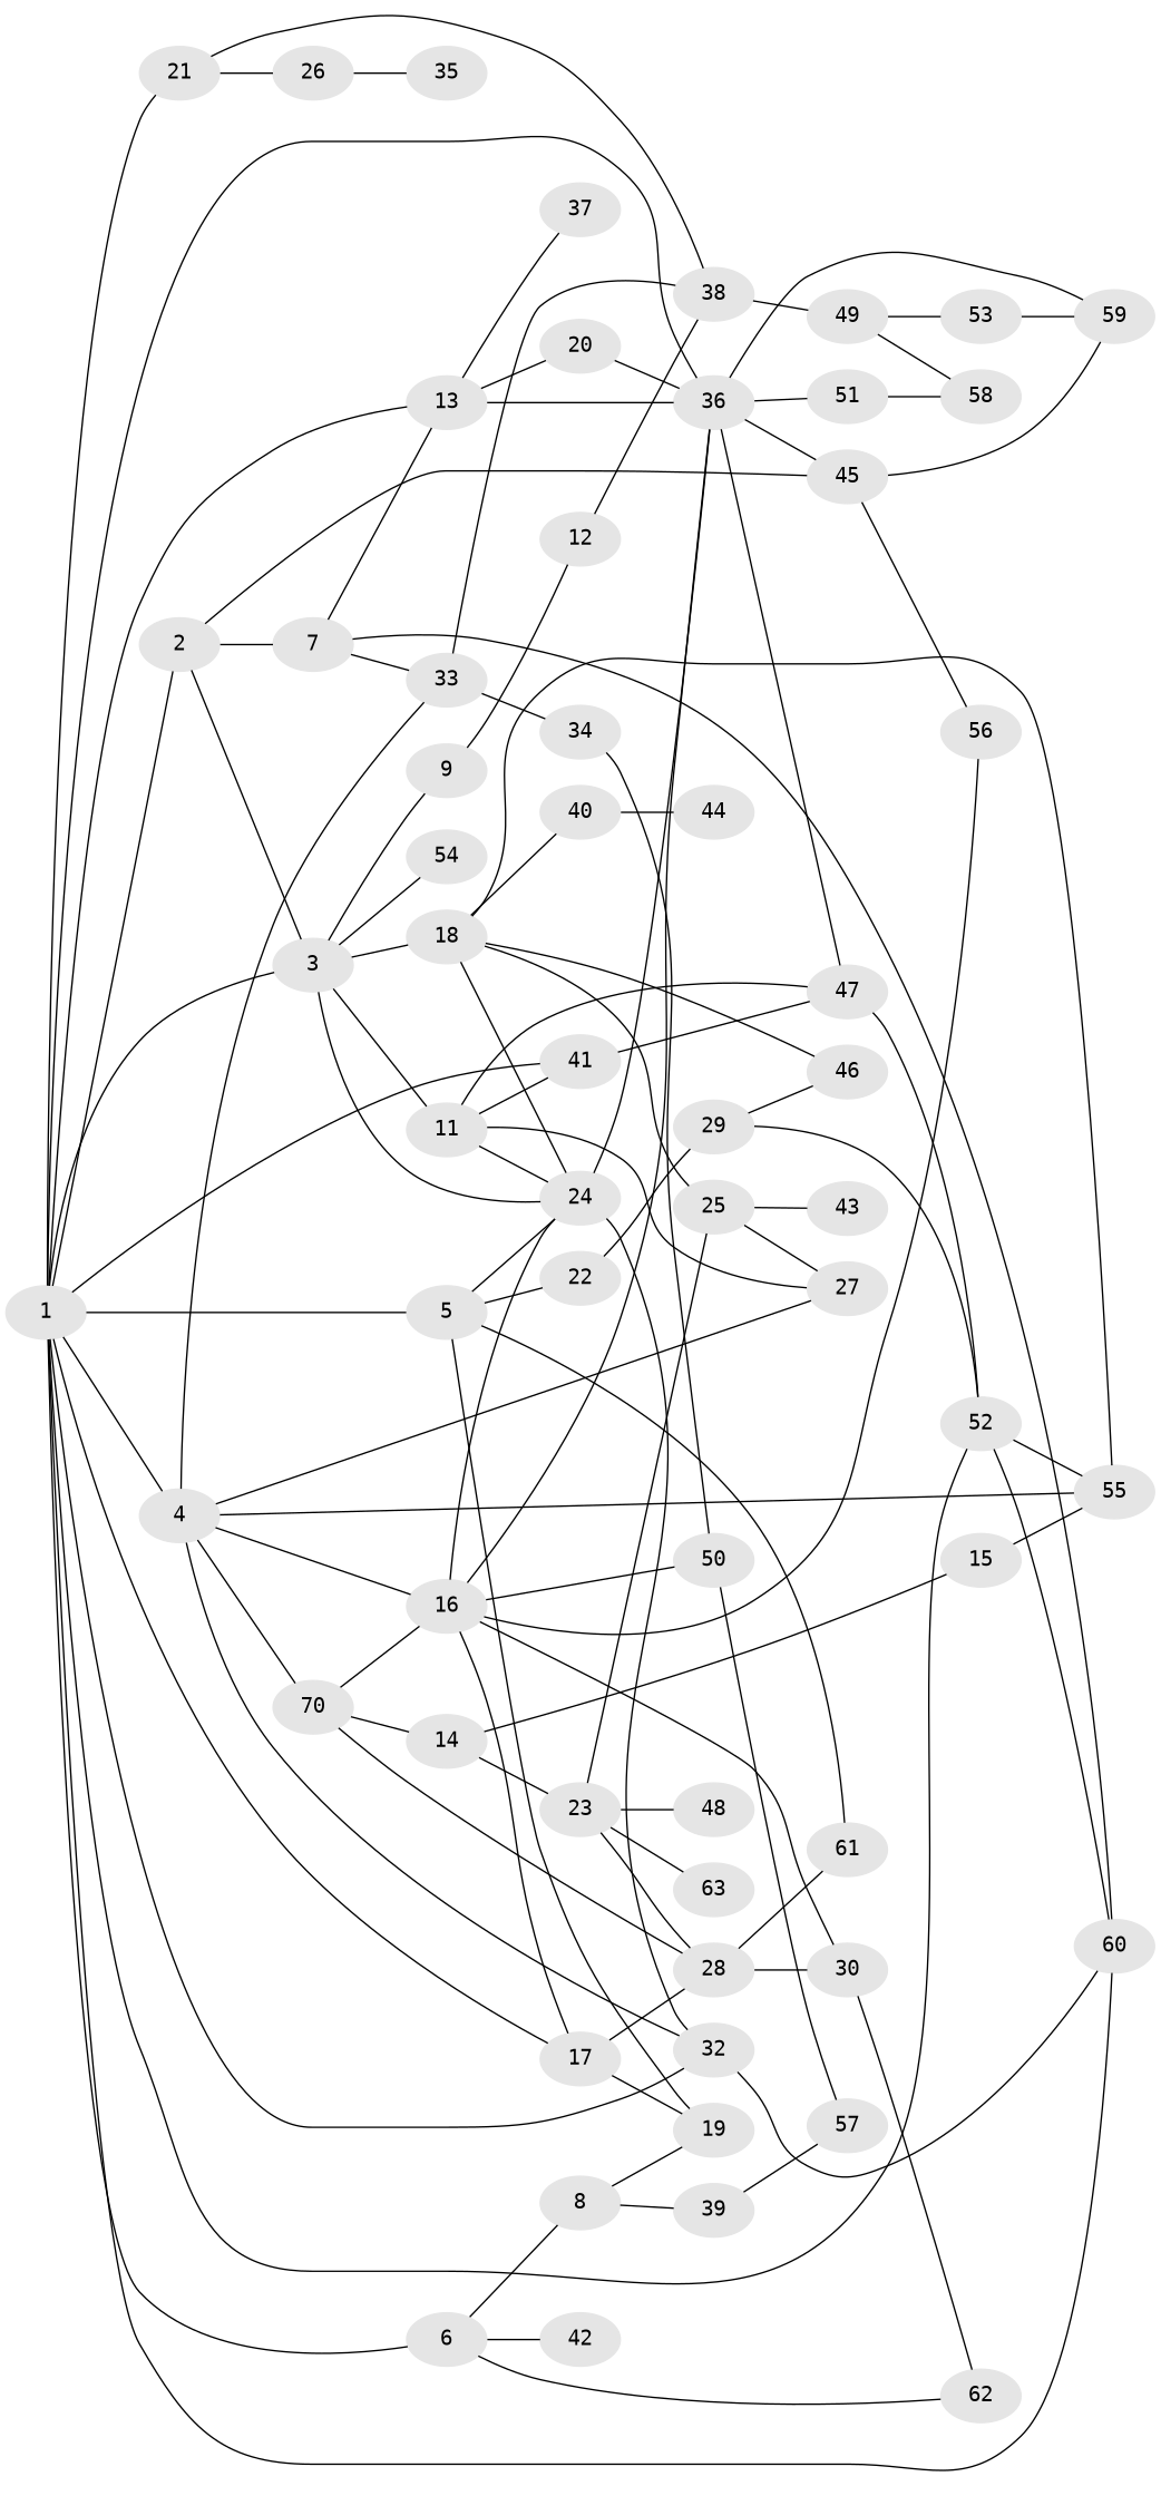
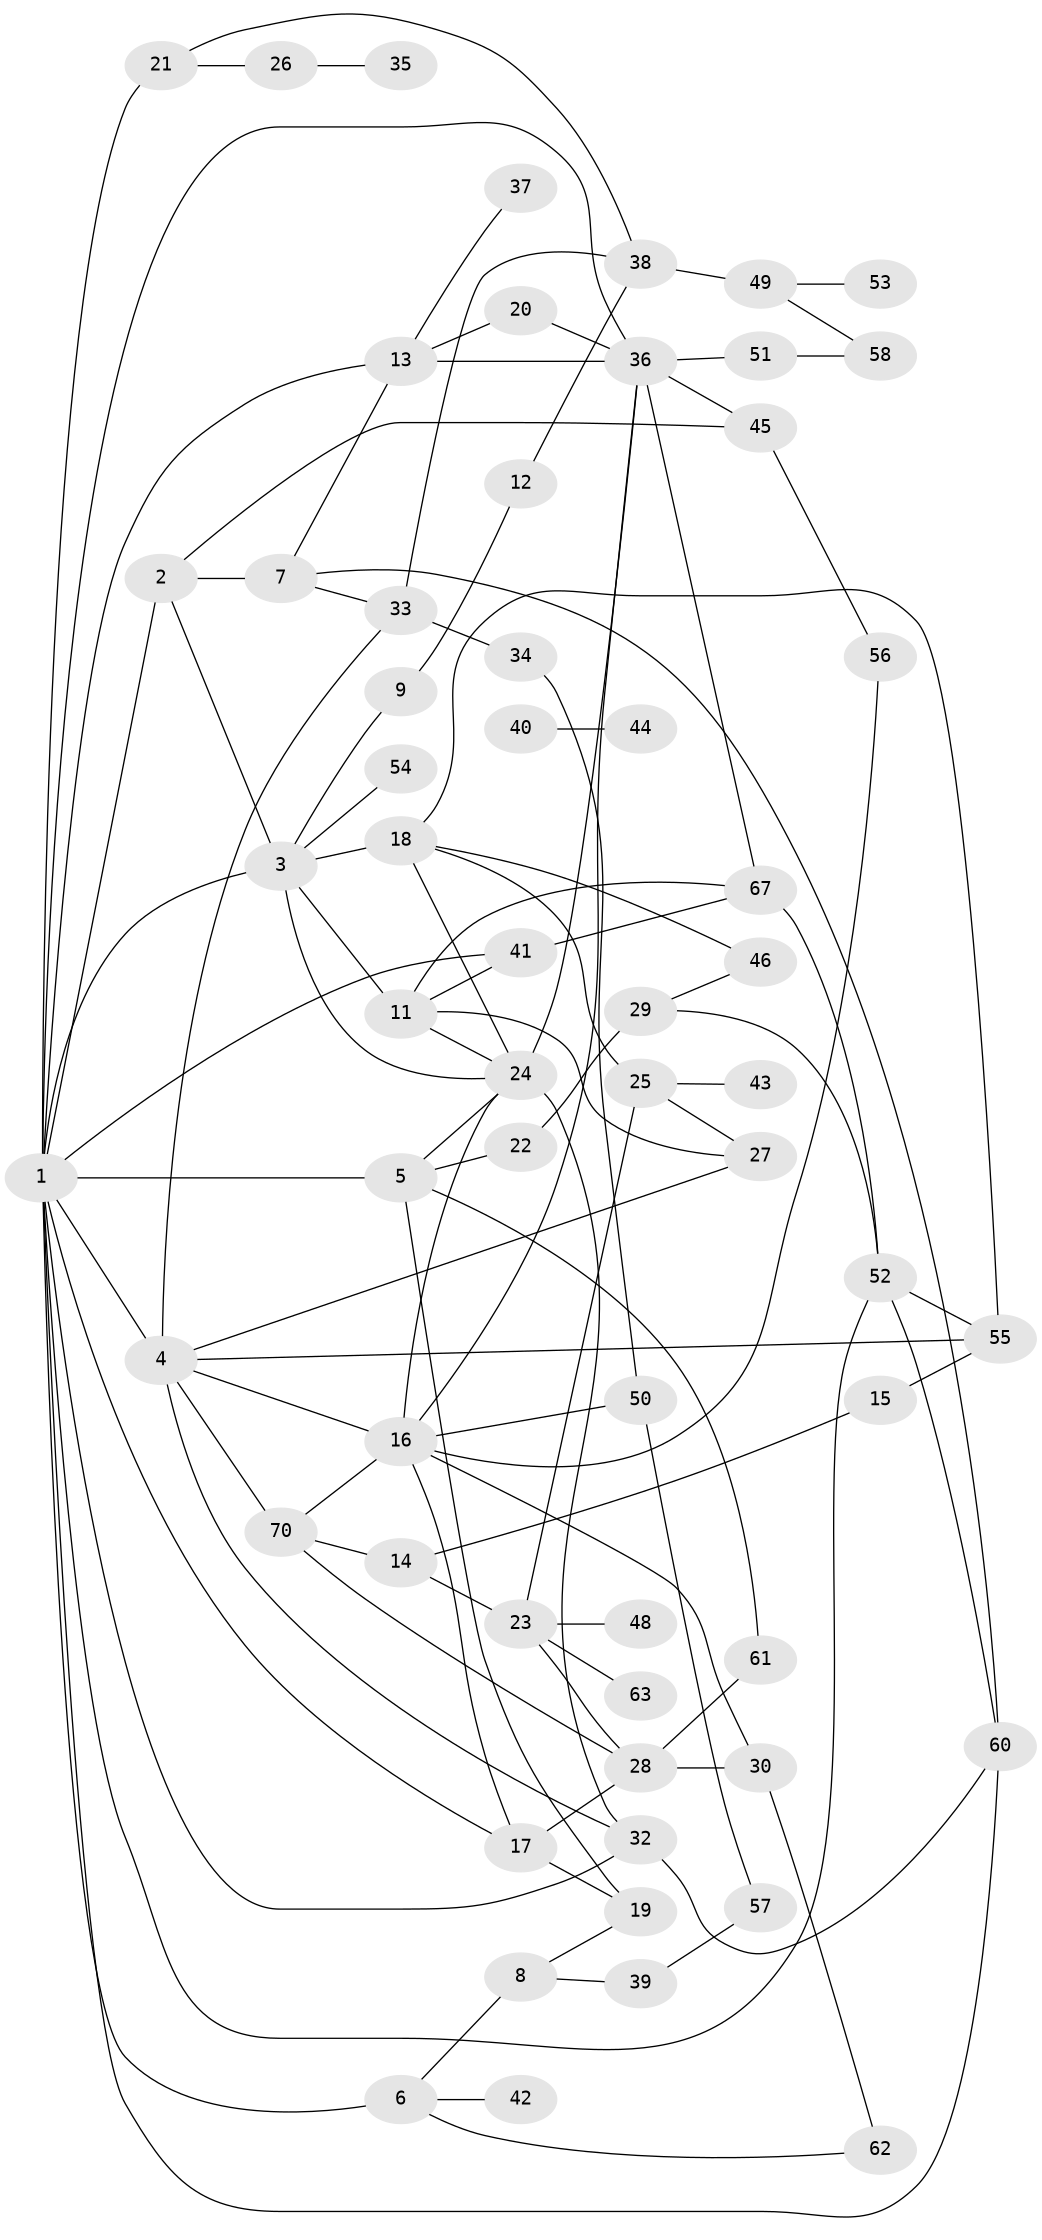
  graph {
    fontname="DejaVu Sans Mono"
    rankdir=LR
    node [color=gray90 fontname="DejaVu Sans Mono" style=filled]
    edge [fontname="DejaVu Sans Mono" weight=1.0]
    1
    2
    3
    4
    5
    6
    13
    17
    21
    32
    36
    41
    52
    60
    7
    45
    9
    11
    18
    24
    54
    n22 [label=70]
    16
    27
    33
    55
    19
    22
    61
    8
    42
    62
    20
    37
    28
    38
    26
-   47
+   47 [label=67]
    51
-   59
    56
    12
    25
    40
    46
    14
    30
    50
    34
    29
    39
    57
    15
    23
    49
    48
    63
    43
    44
    35
    58
    53
    1 -- 2
    1 -- 3
    1 -- 4
    1 -- 5
    1 -- 6
    1 -- 13
    1 -- 17
    1 -- 21
    1 -- 32
    1 -- 36
    1 -- 41
    1 -- 52
    1 -- 60
    2 -- 3
    2 -- 7 [weight=2.0]
    2 -- 45
    3 -- 9
    3 -- 11 [weight=2.0]
    3 -- 18
    3 -- 24
    3 -- 54
    4 -- 32
    4 -- n22
    4 -- 16
    4 -- 27
    4 -- 33
    4 -- 55
    5 -- 24
    5 -- 19
    5 -- 22
    5 -- 61
    6 -- 8
    6 -- 42
    6 -- 62
    13 -- 36
    13 -- 20
    13 -- 37
    17 -- 19
    17 -- 28 [weight=2.0]
    21 -- 38
    21 -- 26
    32 -- 60
    36 -- 45
    36 -- 47
    36 -- 51
-   36 -- 59
    41 -- 47
    52 -- 60
    52 -- 55
    7 -- 13
    7 -- 60
    7 -- 33
-   45 -- 59
    45 -- 56
    9 -- 12
    11 -- 41
    11 -- 24 [weight=2.0]
    11 -- 27
    11 -- 47
    18 -- 24
    18 -- 55
    18 -- 25
-   18 -- 40
    18 -- 46
    24 -- 32
    24 -- 36 [weight=2.0]
    n22 -- 16
    n22 -- 28
    n22 -- 14
    16 -- 17
    16 -- 36
    16 -- 24
    16 -- 56
    16 -- 30
    16 -- 50
    33 -- 38
    33 -- 34
    22 -- 29
    8 -- 19
    8 -- 39
    20 -- 36
    28 -- 61
    28 -- 30
    38 -- 49
    26 -- 35
    47 -- 52
    51 -- 58
    12 -- 38
    25 -- 27
    25 -- 43
    40 -- 44
    14 -- 15
    14 -- 23
    30 -- 62
    50 -- 57
    34 -- 50
    29 -- 52
    29 -- 46
    39 -- 57
    15 -- 55 [weight=2.0]
    23 -- 28
    23 -- 25
    23 -- 48
    23 -- 63
    49 -- 58
    49 -- 53
-   53 -- 59
  }
